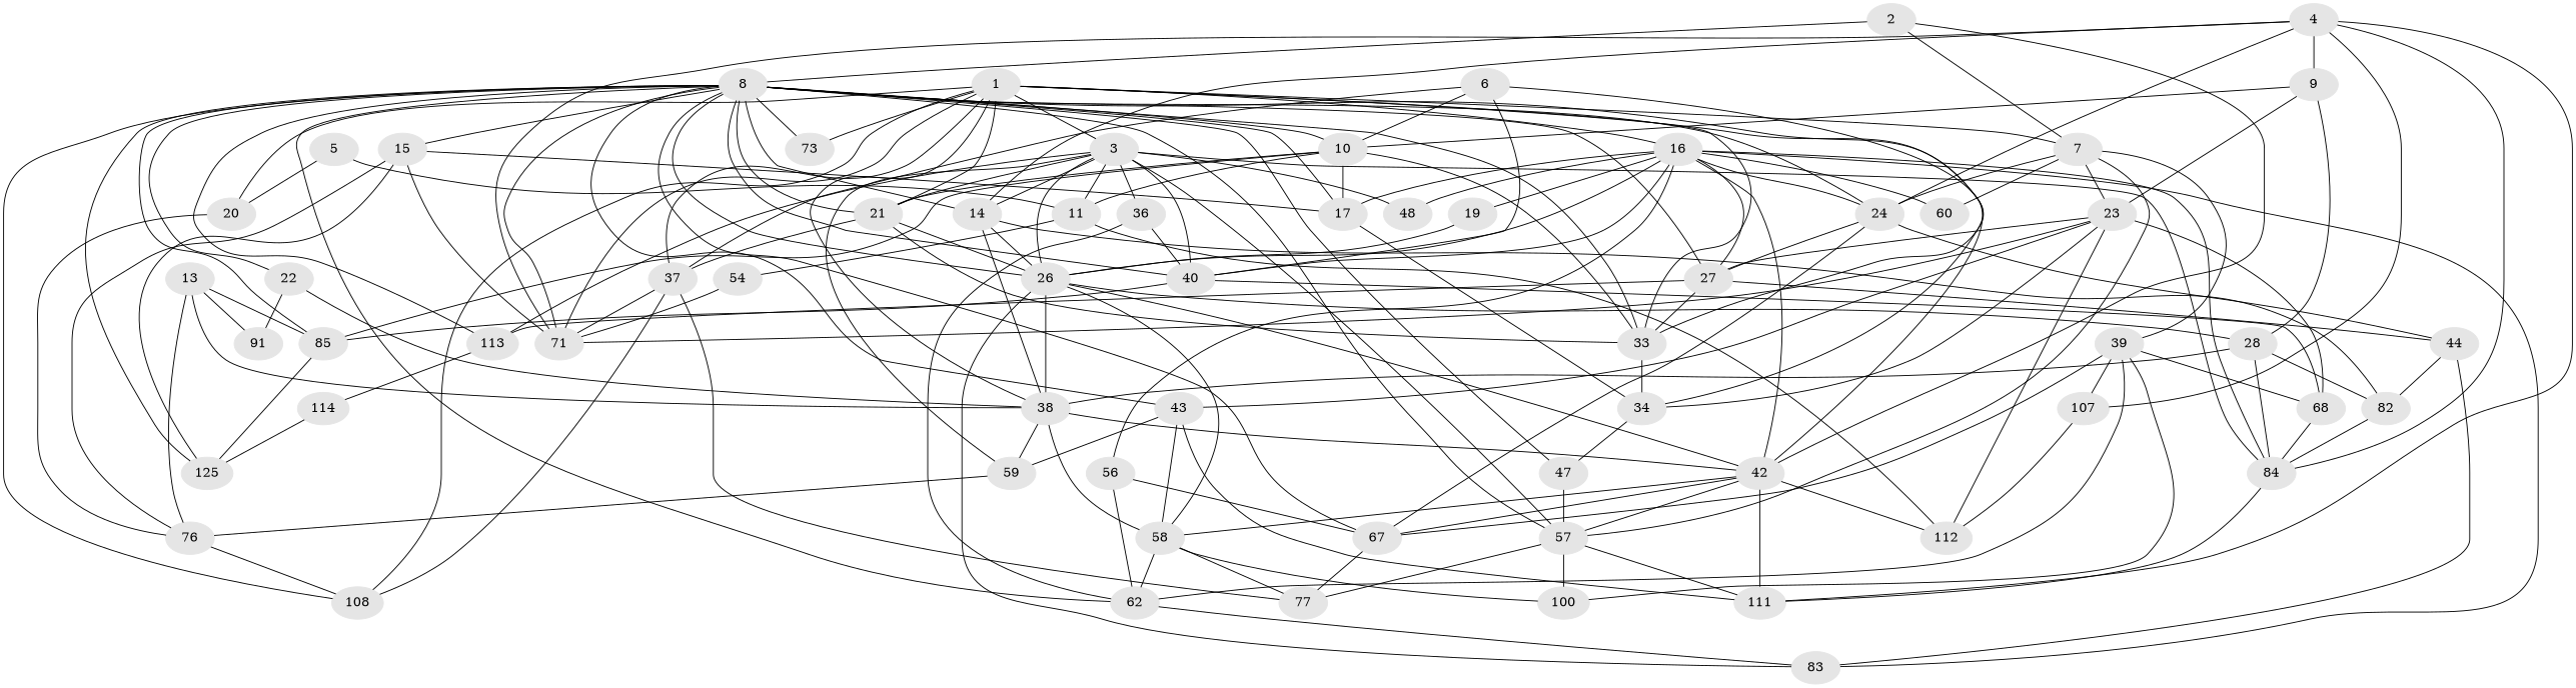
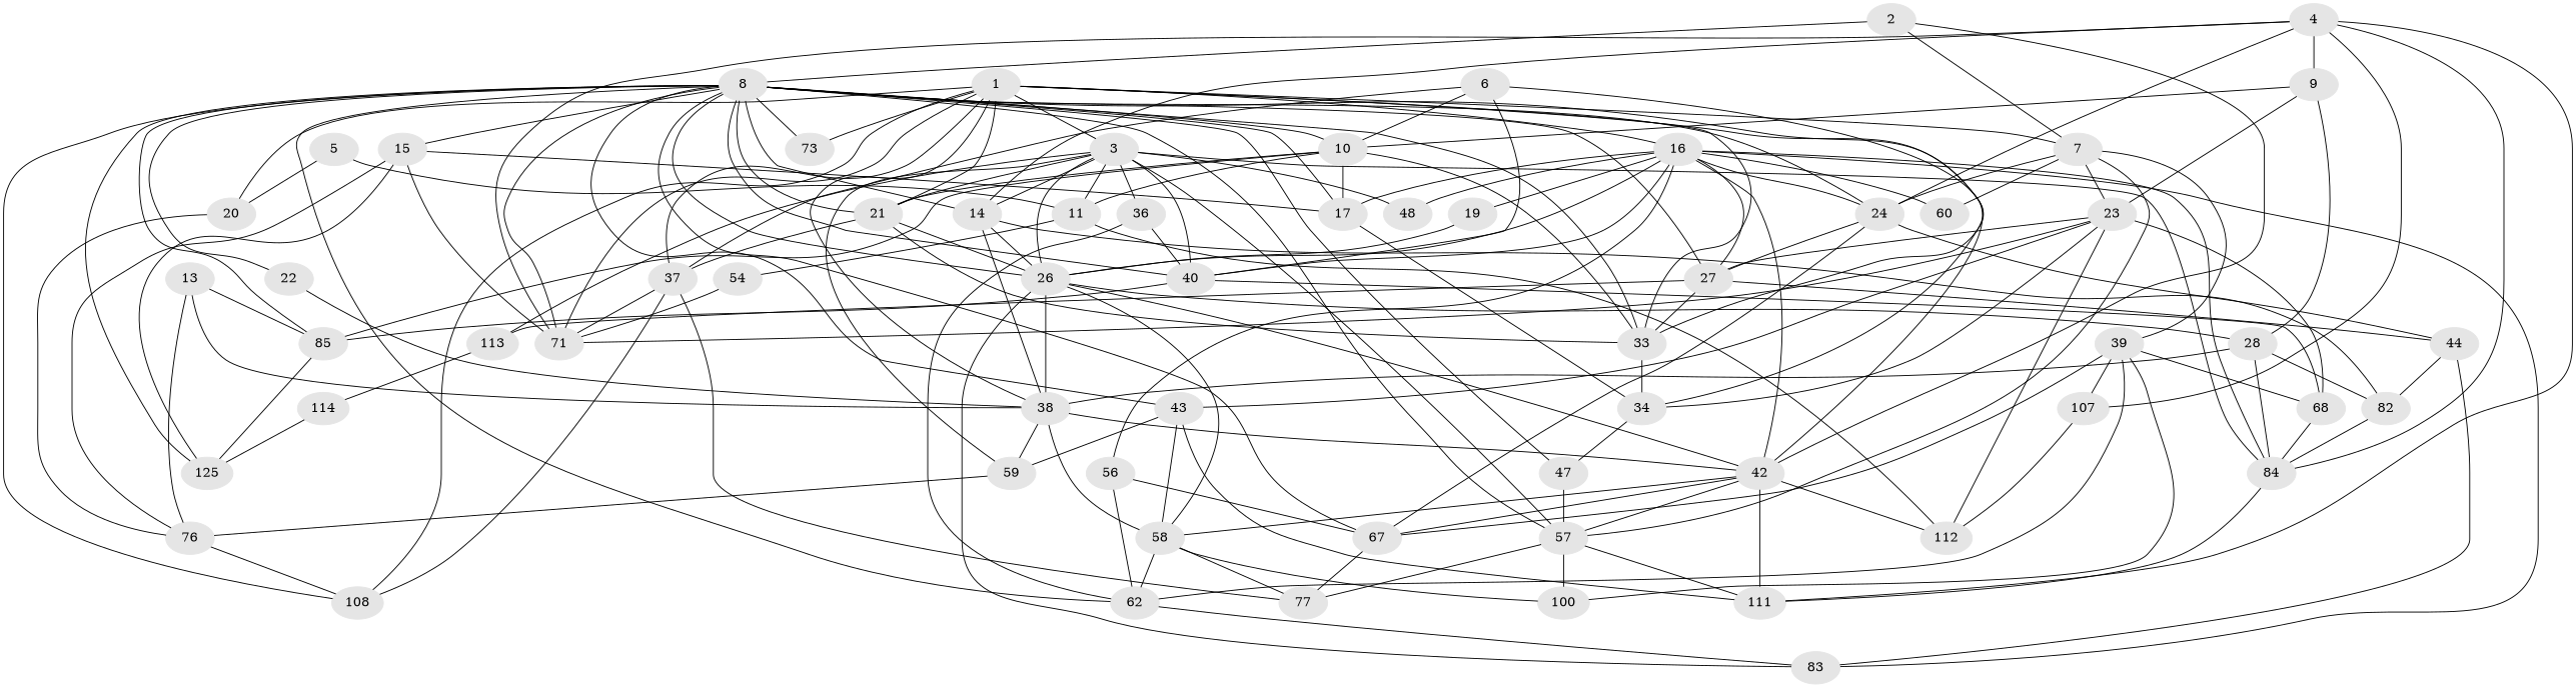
  graph {
    node [color=gray90 style=filled]
    1 [super="+29+87"]
    3 [super="+25+12"]
    7 [super="+124+81"]
    16 [super="+18"]
    20
    21 [super="+94"]
    33 [super="+120"]
    34 [super="+103"]
    37 [super="+52"]
    38 [super="+51+49"]
    71 [super="+90"]
    73
    108
    11 [super="+106"]
    14 [super="+92"]
    26 [super="+63+118"]
    36
    40 [super="+122"]
    48
    57 [super="+121"]
    59 [super="+95"]
    84 [super="+99+88"]
    113
    24 [super="+61"]
    23 [super="+46+45"]
    39 [super="+109"]
    60
    42 [super="+72"]
    17
    27 [super="+79+53"]
    19
    56
    83
    76
    47
    77 [super="+86"]
    58 [super="+80+75"]
    2
    8 [super="+65+104+70"]
    10 [super="+41"]
    15 [super="+35"]
    22
    43
    62 [super="+97"]
    67 [super="+119"]
    85
    125
    111
    112
    54
    82
    28 [super="+69"]
    68
    100
    114
    4 [super="+31"]
    9 [super="+64"]
    107
    44 [super="+117"]
    5
    6 [super="+30"]
-   91
    13
    1 -- 3
    1 -- 7 [weight=2]
    1 -- 16
    1 -- 20
    1 -- 21
    1 -- 33
    1 -- 34
    1 -- 37
    1 -- 38
    1 -- 71
    1 -- 73
    1 -- 108
    3 -- 21
    3 -- 11
    3 -- 14
    3 -- 26 [weight=3]
    3 -- 36
    3 -- 40
    3 -- 48
    3 -- 57
    3 -- 59
    3 -- 84
    3 -- 113 [weight=2]
    7 -- 57
    7 -- 24
    7 -- 23
    7 -- 39
    7 -- 60
    16 -- 26
    16 -- 40
    16 -- 48
    16 -- 84
    16 -- 24
    16 -- 60
    16 -- 42
    16 -- 17 [weight=2]
    16 -- 27
    16 -- 19
    16 -- 56
    16 -- 83
    20 -- 76
    21 -- 33
    21 -- 37
    21 -- 26
    33 -- 34
    34 -- 47
    37 -- 71
    37 -- 108
    37 -- 77
    38 -- 59
    38 -- 42
    38 -- 58
    11 -- 112
    11 -- 54
    14 -- 38
    14 -- 26
    14 -- 82
    26 -- 38
    26 -- 42
    26 -- 83
    26 -- 58
    26 -- 28
    36 -- 40
    36 -- 62
    40 -- 85
    40 -- 68
    57 -- 77
    57 -- 111
    57 -- 100
    59 -- 76 [weight=2]
    84 -- 111
    113 -- 114
    24 -- 27
    24 -- 67
    24 -- 44
    23 -- 34
    23 -- 71
    23 -- 27
    23 -- 43
    23 -- 112
    23 -- 68
    39 -- 62
    39 -- 67
    39 -- 68
    39 -- 100
    39 -- 107
    42 -- 57
    42 -- 58
    42 -- 67
    42 -- 111
    42 -- 112
    17 -- 34
    27 -- 33
    27 -- 113
    27 -- 44
    19 -- 26
    56 -- 62
    56 -- 67
    76 -- 108
    47 -- 57
    58 -- 77
    58 -- 62
    58 -- 100
    2 -- 7
    2 -- 42
    2 -- 8
    8 -- 21
    8 -- 33
    8 -- 71
    8 -- 73
    8 -- 108
    8 -- 14
    8 -- 26
    8 -- 40
    8 -- 57
-   8 -- 113
    8 -- 24 [weight=3]
    8 -- 42 [weight=2]
    8 -- 17
    8 -- 27
    8 -- 47
    8 -- 10
    8 -- 15 [weight=2]
    8 -- 22
    8 -- 43
    8 -- 62
    8 -- 67
    8 -- 85
    8 -- 125
    10 -- 21
    10 -- 33
    10 -- 11
    10 -- 17
    10 -- 85
    15 -- 71
    15 -- 17
    15 -- 76
    15 -- 125
    22 -- 38
-   22 -- 91
    43 -- 59
    43 -- 58
    43 -- 111
    62 -- 83
    67 -- 77
    85 -- 125
    54 -- 71
    82 -- 84
    28 -- 38
    28 -- 84
    28 -- 82
    68 -- 84
    114 -- 125
    4 -- 71
    4 -- 14
    4 -- 84
    4 -- 24
    4 -- 111
    4 -- 9
    4 -- 107
    9 -- 23
    9 -- 10
    9 -- 28
    107 -- 112
    44 -- 83
    44 -- 82
    5 -- 20
    5 -- 11
    6 -- 33
    6 -- 37
    6 -- 40
    6 -- 10
    13 -- 38
    13 -- 76
    13 -- 85
-   13 -- 91
  }
